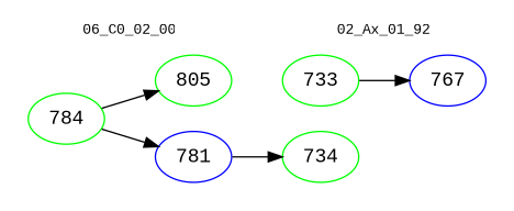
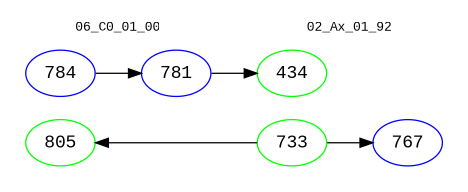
  digraph {
    fontname="Liberation Mono"
    rankdir=LR
    node [color=green fontname="Liberation Mono"]
    edge [color=black fontname="Liberation Mono"]
    n1 [label=733]
-   n2 [label=734]
+   n2 [label=434]
    n3 [color=blue label=767]
-   n4 [label=784]
+   n4 [color=blue label=784]
    n5 [color=blue label=781]
    n6 [label=805]
    subgraph cluster_1 {
      color=white
      fontsize=10
      label="02_Ax_01_92"
      n1
      n2
      n3
    }
    subgraph cluster_2 {
      color=white
      fontsize=10
-     label="06_C0_02_00"
+     label="06_C0_01_00"
      n4
      n5
      n6
    }
    n1 -> n3
    n4 -> n5
-   n4 -> n6
+   n1 -> n6
    n5 -> n2
  }
